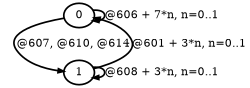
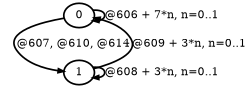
  digraph {
    node [fontsize=20 penwidth=3 shape=oval style=rounded]
    edge [arrowsize=1 color=black fontsize=20 penwidth=3 style=bold]
    0
    1
    0 -> 0 [label="@606 + 7*n, n=0..1"]
    0 -> 1 [label="@607, @610, @614"]
-   1 -> 0 [label="@601 + 3*n, n=0..1"]
+   1 -> 0 [label="@609 + 3*n, n=0..1"]
    1 -> 1 [label="@608 + 3*n, n=0..1"]
  }
